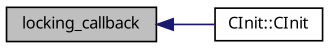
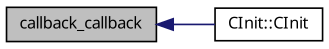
  digraph {
    rankdir=LR
    fontname="Noto Sans"
    node [color=black fontname="Noto Sans" fontsize=10 shape=record style=filled]
-   n1 [fillcolor=grey75 fontcolor=black height=0.2 label=locking_callback width=0.4]
+   n1 [fillcolor=grey75 fontcolor=black height=0.2 label=callback_callback width=0.4]
    n2 [fillcolor=white height=0.2 label="CInit::CInit" width=0.4]
    n1 -> n2 [color=midnightblue dir=back fontname="Noto Sans" fontsize=10 labelfontname=Helvetica labelfontsize=10 style=solid]
  }
